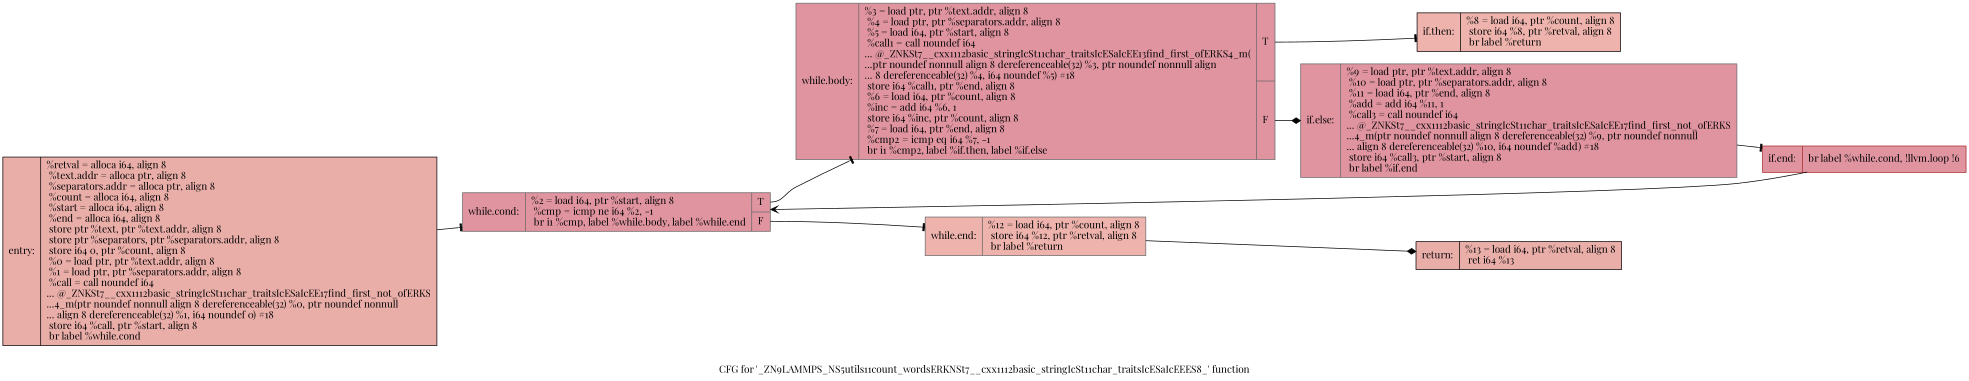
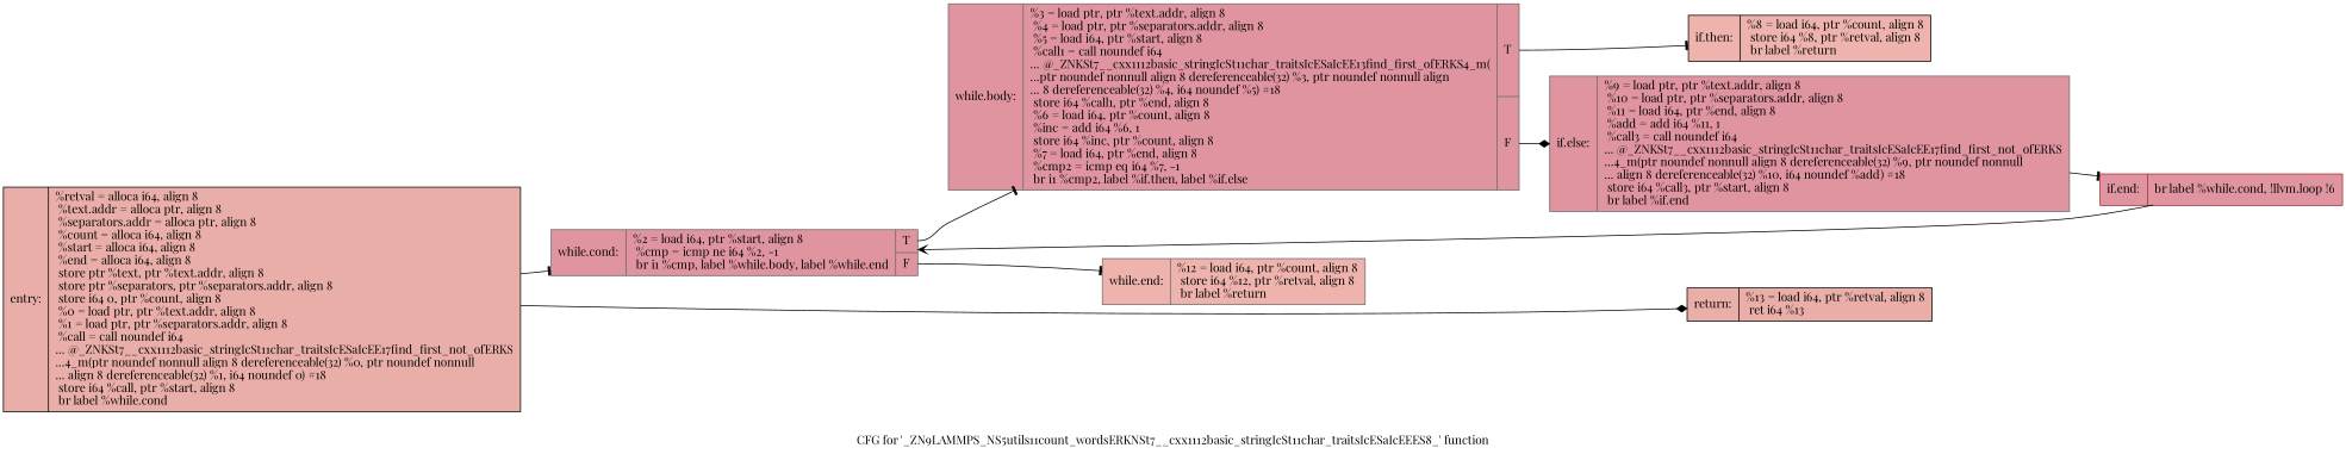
  digraph {
    fontname="Playfair Display"
    label="CFG for '_ZN9LAMMPS_NS5utils11count_wordsERKNSt7__cxx1112basic_stringIcSt11char_traitsIcESaIcEEES8_' function"
    rankdir=LR
    node [color=gray40 fillcolor="#b70d2870" fontname="Playfair Display" shape=record style=filled]
    edge [arrowhead=tee fontname="Playfair Display"]
    n1 [color=black fillcolor="#d0473d70" label="{entry:\l|  %retval = alloca i64, align 8\l  %text.addr = alloca ptr, align 8\l  %separators.addr = alloca ptr, align 8\l  %count = alloca i64, align 8\l  %start = alloca i64, align 8\l  %end = alloca i64, align 8\l  store ptr %text, ptr %text.addr, align 8\l  store ptr %separators, ptr %separators.addr, align 8\l  store i64 0, ptr %count, align 8\l  %0 = load ptr, ptr %text.addr, align 8\l  %1 = load ptr, ptr %separators.addr, align 8\l  %call = call noundef i64\l... @_ZNKSt7__cxx1112basic_stringIcSt11char_traitsIcESaIcEE17find_first_not_ofERKS\l...4_m(ptr noundef nonnull align 8 dereferenceable(32) %0, ptr noundef nonnull\l... align 8 dereferenceable(32) %1, i64 noundef 0) #18\l  store i64 %call, ptr %start, align 8\l  br label %while.cond\l}"]
    n2 [label="{while.cond:\l|  %2 = load i64, ptr %start, align 8\l  %cmp = icmp ne i64 %2, -1\l  br i1 %cmp, label %while.body, label %while.end\l|{<s0>T|<s1>F}}"]
    n3 [label="{while.body:\l|  %3 = load ptr, ptr %text.addr, align 8\l  %4 = load ptr, ptr %separators.addr, align 8\l  %5 = load i64, ptr %start, align 8\l  %call1 = call noundef i64\l... @_ZNKSt7__cxx1112basic_stringIcSt11char_traitsIcESaIcEE13find_first_ofERKS4_m(\l...ptr noundef nonnull align 8 dereferenceable(32) %3, ptr noundef nonnull align\l... 8 dereferenceable(32) %4, i64 noundef %5) #18\l  store i64 %call1, ptr %end, align 8\l  %6 = load i64, ptr %count, align 8\l  %inc = add i64 %6, 1\l  store i64 %inc, ptr %count, align 8\l  %7 = load i64, ptr %end, align 8\l  %cmp2 = icmp eq i64 %7, -1\l  br i1 %cmp2, label %if.then, label %if.else\l|{<s0>T|<s1>F}}"]
    n4 [fillcolor="#d6524470" label="{while.end:\l|  %12 = load i64, ptr %count, align 8\l  store i64 %12, ptr %retval, align 8\l  br label %return\l}"]
    n5 [color=black fillcolor="#d6524470" label="{if.then:\l|  %8 = load i64, ptr %count, align 8\l  store i64 %8, ptr %retval, align 8\l  br label %return\l}"]
    n6 [label="{if.else:\l|  %9 = load ptr, ptr %text.addr, align 8\l  %10 = load ptr, ptr %separators.addr, align 8\l  %11 = load i64, ptr %end, align 8\l  %add = add i64 %11, 1\l  %call3 = call noundef i64\l... @_ZNKSt7__cxx1112basic_stringIcSt11char_traitsIcESaIcEE17find_first_not_ofERKS\l...4_m(ptr noundef nonnull align 8 dereferenceable(32) %9, ptr noundef nonnull\l... align 8 dereferenceable(32) %10, i64 noundef %add) #18\l  store i64 %call3, ptr %start, align 8\l  br label %if.end\l}"]
    n7 [color=black fillcolor="#d0473d70" label="{return:\l|  %13 = load i64, ptr %retval, align 8\l  ret i64 %13\l}"]
    n8 [color=brown label="{if.end:\l|  br label %while.cond, !llvm.loop !6\l}"]
    n1 -> n2
    n2 -> n3 [tailport=s0]
    n2 -> n4 [tailport=s1]
    n3 -> n5 [tailport=s0]
    n3 -> n6 [arrowhead=diamond tailport=s1]
-   n4 -> n7 [arrowhead=diamond]
+   n1 -> n7 [arrowhead=diamond]
    n6 -> n8
    n8 -> n2 [arrowhead=vee]
  }
